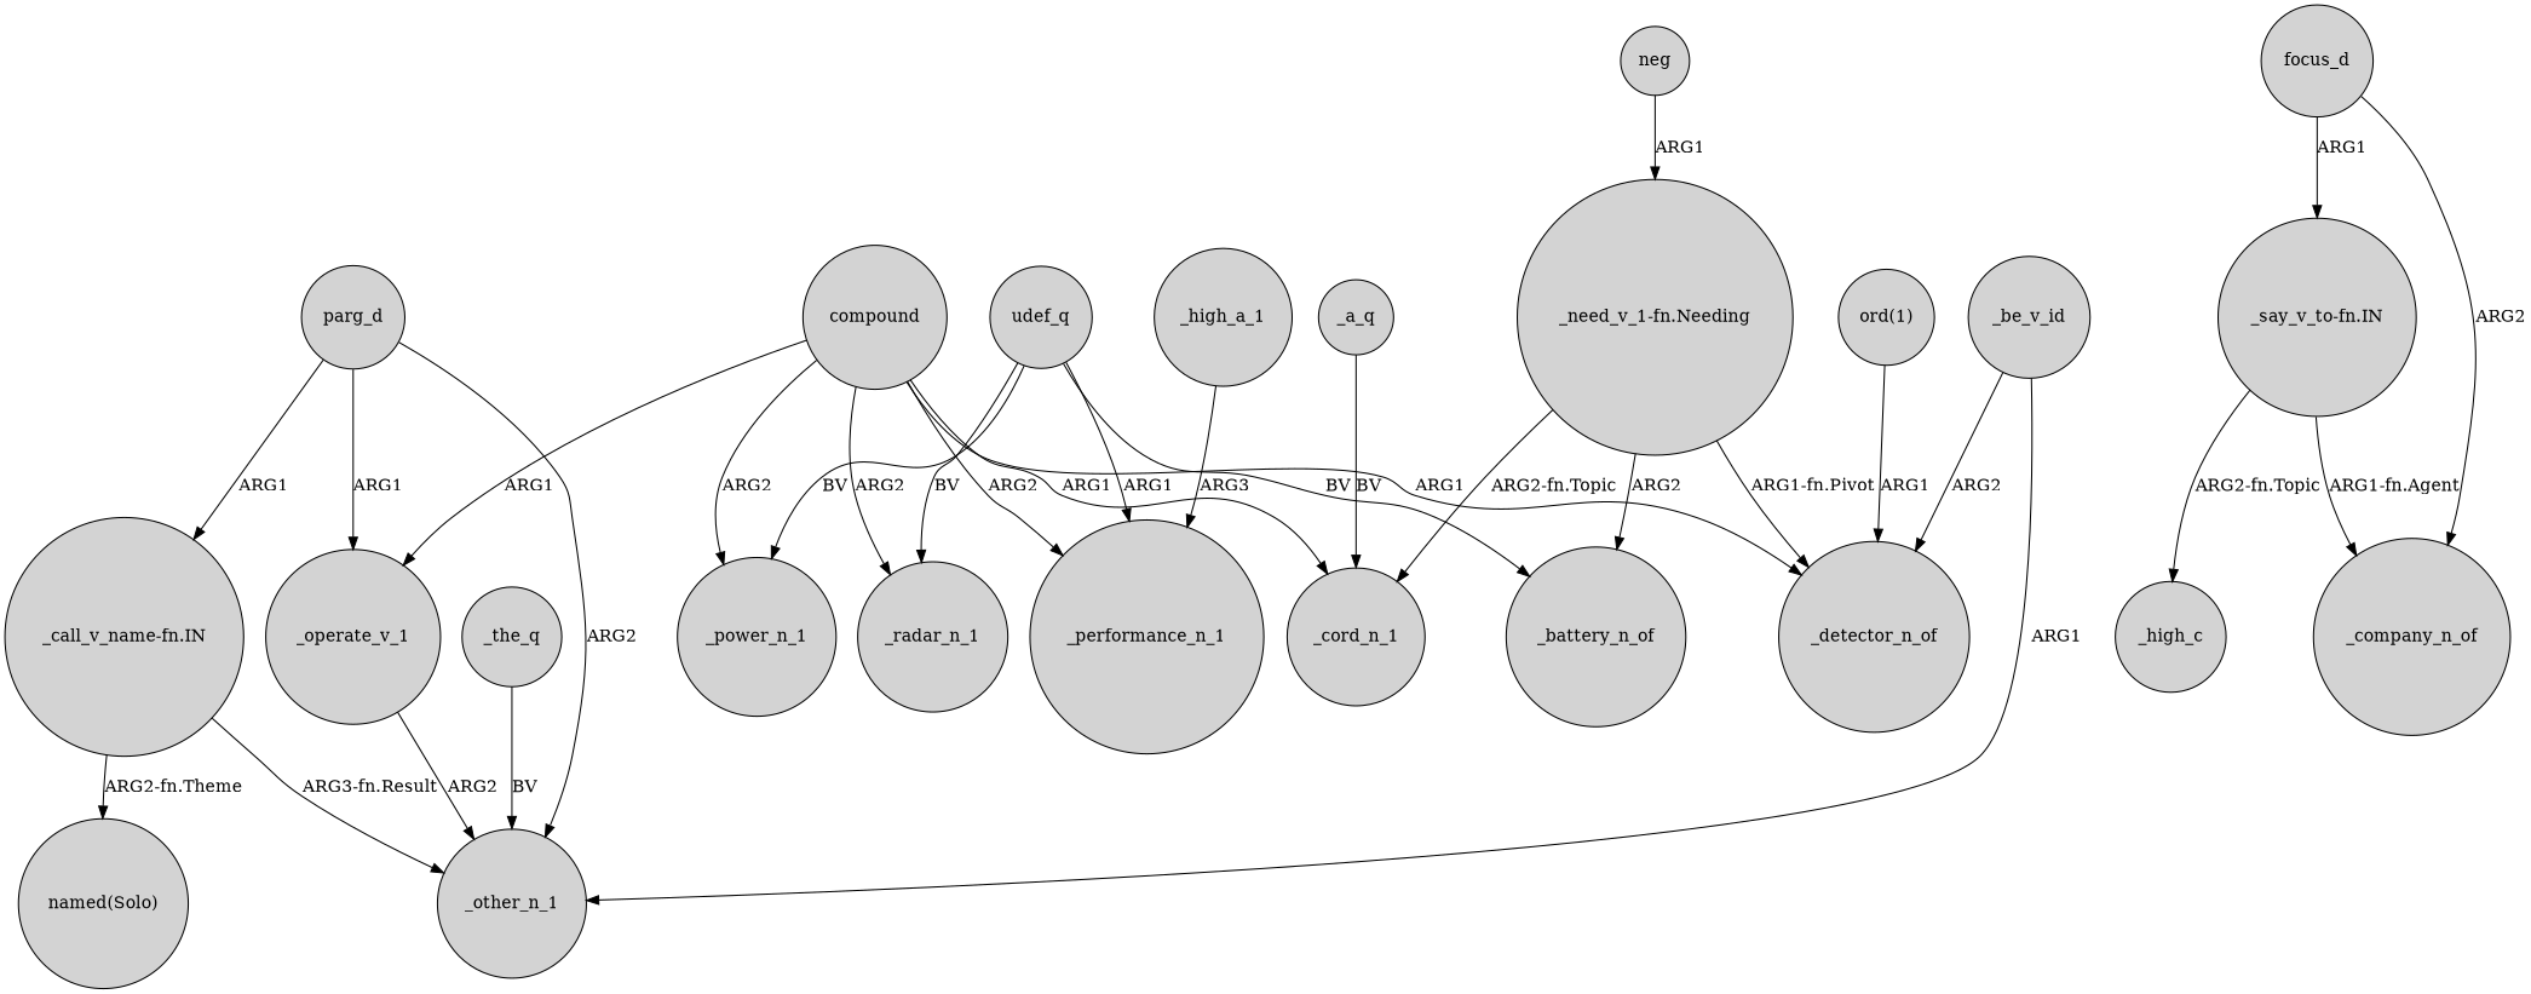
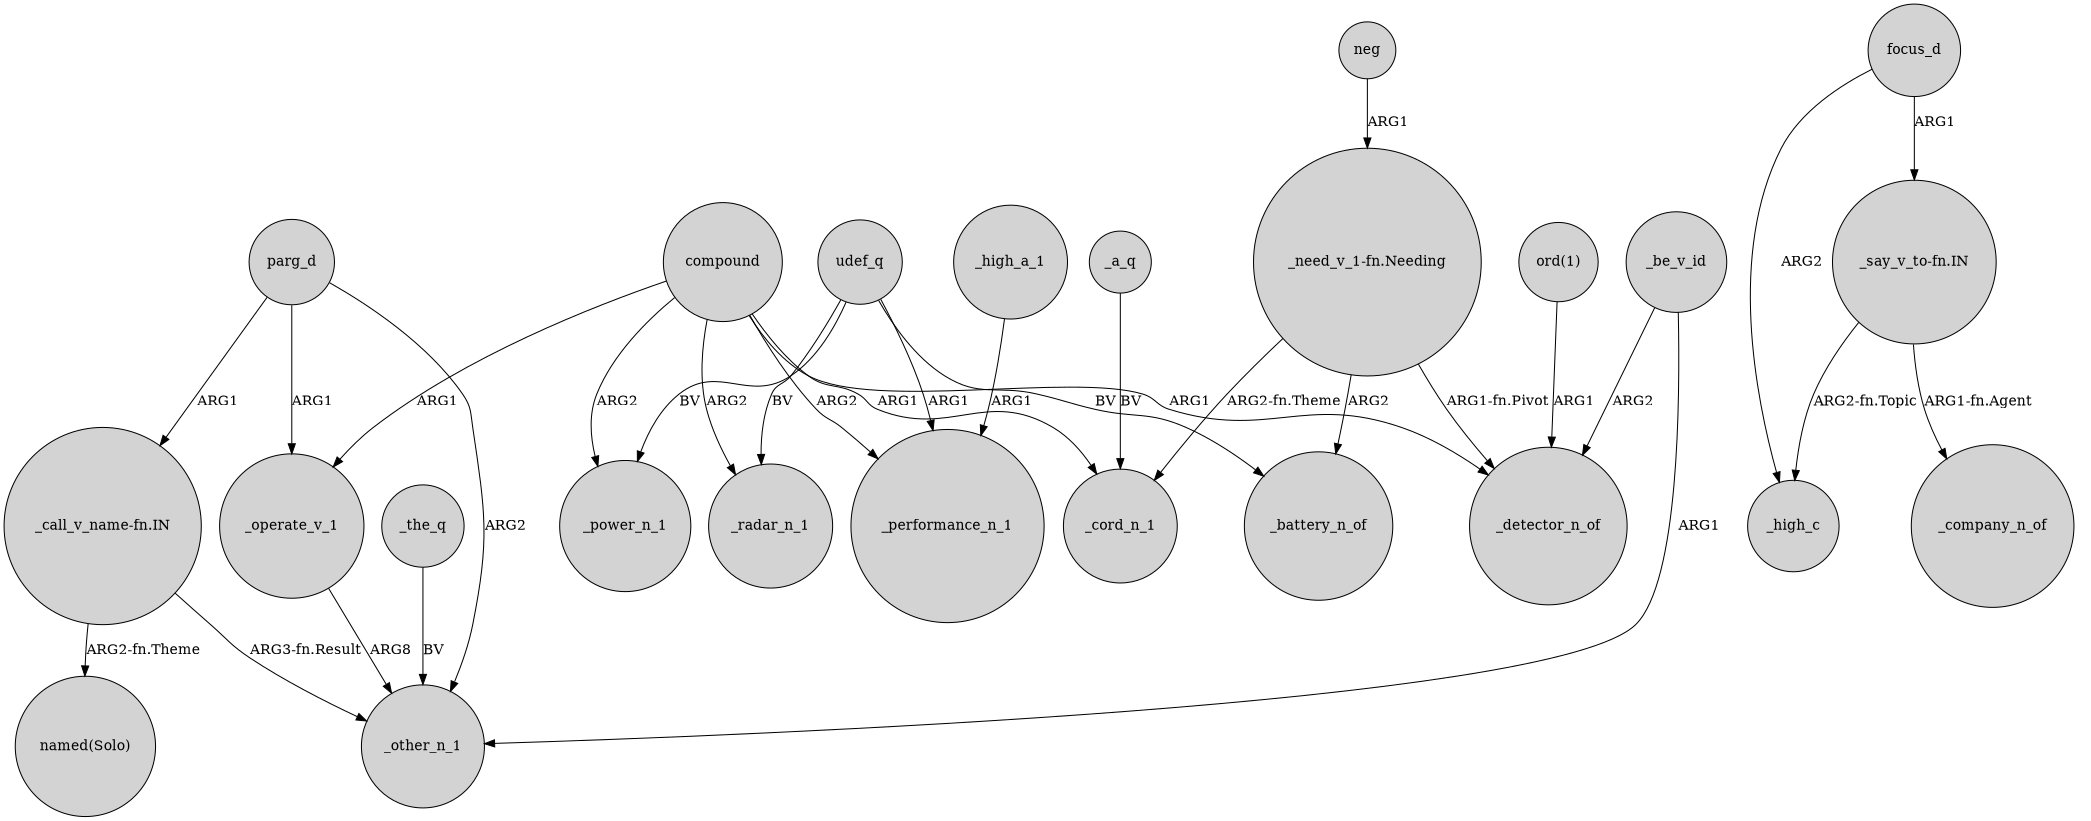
  digraph {
    node [shape=circle style=filled]
    parg_d
    _other_n_1
    _operate_v_1
    "_call_v_name-fn.IN"
    "named(Solo)"
    udef_q
    _battery_n_of
    _radar_n_1
    _performance_n_1
    _power_n_1
    compound
    _cord_n_1
    _detector_n_of
    "ord(1)"
    n15 [label=_high_c]
    focus_d
    "_say_v_to-fn.IN"
    _company_n_of
    _the_q
    _high_a_1
    _be_v_id
    _a_q
    "_need_v_1-fn.Needing"
    neg
    parg_d -> _other_n_1 [label=ARG2]
    parg_d -> _operate_v_1 [label=ARG1]
    parg_d -> "_call_v_name-fn.IN" [label=ARG1]
-   _operate_v_1 -> _other_n_1 [label=ARG2]
+   _operate_v_1 -> _other_n_1 [label=ARG8]
    "_call_v_name-fn.IN" -> _other_n_1 [label="ARG3-fn.Result"]
    "_call_v_name-fn.IN" -> "named(Solo)" [label="ARG2-fn.Theme"]
    udef_q -> _battery_n_of [label=BV]
    udef_q -> _radar_n_1 [label=BV]
    udef_q -> _performance_n_1 [label=ARG1]
    udef_q -> _power_n_1 [label=BV]
    compound -> _operate_v_1 [label=ARG1]
    compound -> _radar_n_1 [label=ARG2]
    compound -> _performance_n_1 [label=ARG2]
    compound -> _power_n_1 [label=ARG2]
    compound -> _cord_n_1 [label=ARG1]
    compound -> _detector_n_of [label=ARG1]
    "ord(1)" -> _detector_n_of [label=ARG1]
-   focus_d -> _company_n_of [label=ARG2]
+   focus_d -> n15 [label=ARG2]
    focus_d -> "_say_v_to-fn.IN" [label=ARG1]
    "_say_v_to-fn.IN" -> n15 [label="ARG2-fn.Topic"]
    "_say_v_to-fn.IN" -> _company_n_of [label="ARG1-fn.Agent"]
    _the_q -> _other_n_1 [label=BV]
-   _high_a_1 -> _performance_n_1 [label=ARG3]
+   _high_a_1 -> _performance_n_1 [label=ARG1]
    _be_v_id -> _other_n_1 [label=ARG1]
    _be_v_id -> _detector_n_of [label=ARG2]
    _a_q -> _cord_n_1 [label=BV]
    "_need_v_1-fn.Needing" -> _battery_n_of [label=ARG2]
-   "_need_v_1-fn.Needing" -> _cord_n_1 [label="ARG2-fn.Topic"]
+   "_need_v_1-fn.Needing" -> _cord_n_1 [label="ARG2-fn.Theme"]
    "_need_v_1-fn.Needing" -> _detector_n_of [label="ARG1-fn.Pivot"]
    neg -> "_need_v_1-fn.Needing" [label=ARG1]
  }
